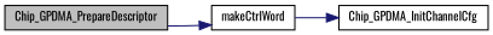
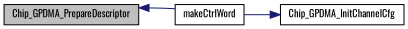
  digraph {
    fontname=Oswald
    rankdir=LR
    node [color=black fillcolor=white fontname=Oswald fontsize=10 shape=record style=filled]
    edge [color=midnightblue fontname=Oswald fontsize=10 labelfontname=FreeSans labelfontsize=10 style=solid]
    n1 [fillcolor=grey75 fontcolor=black height=0.2 label=Chip_GPDMA_PrepareDescriptor width=0.4]
    n2 [height=0.2 label=makeCtrlWord width=0.4]
    n3 [height=0.2 label=Chip_GPDMA_InitChannelCfg width=0.4]
-   n1 -> n2
+   n2 -> n1
    n2 -> n3
  }
